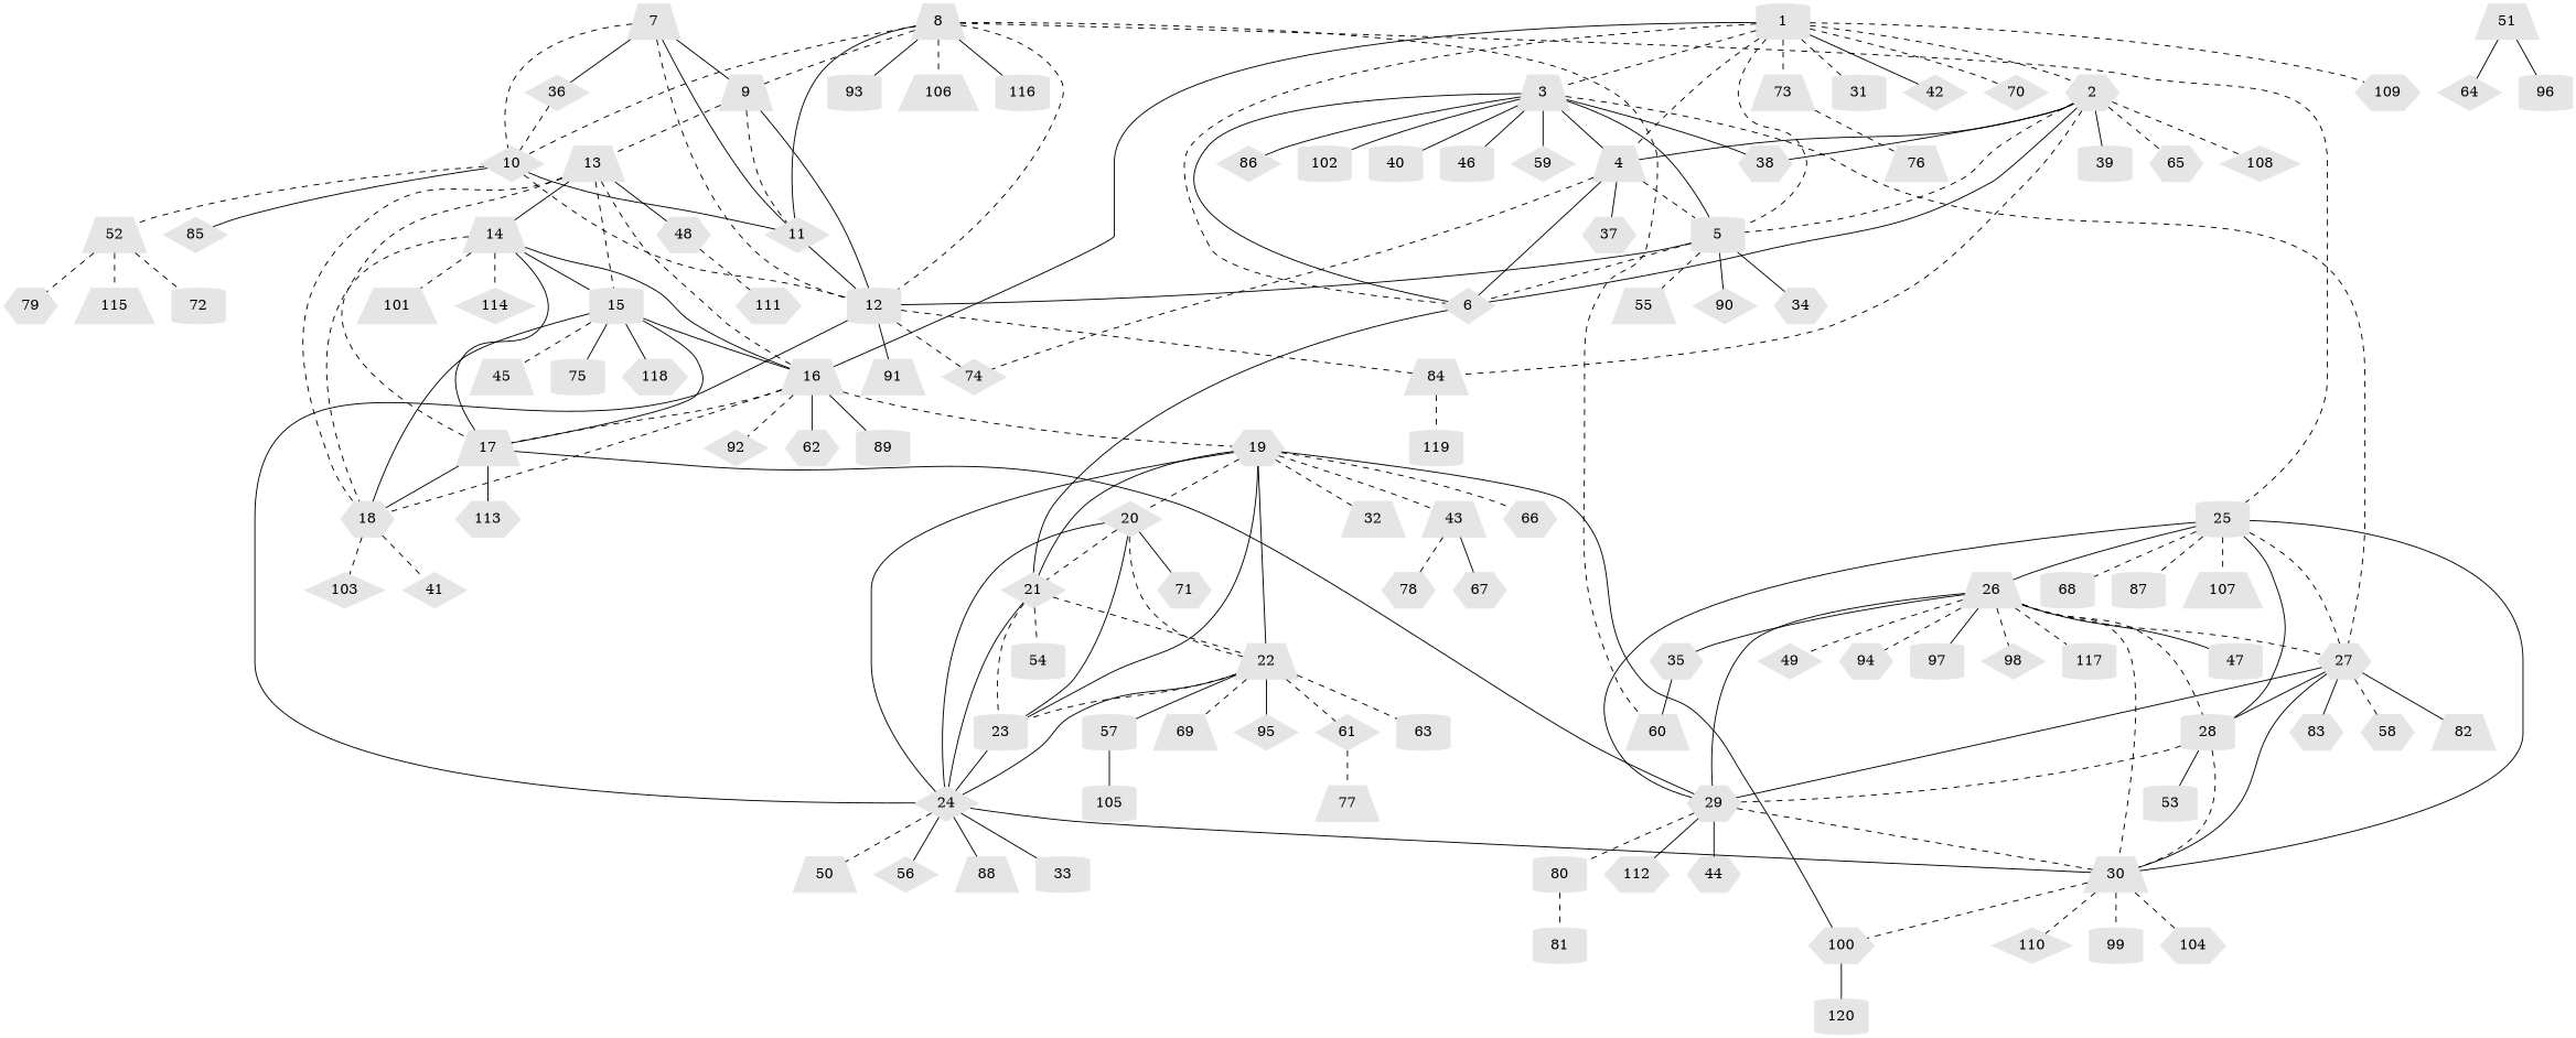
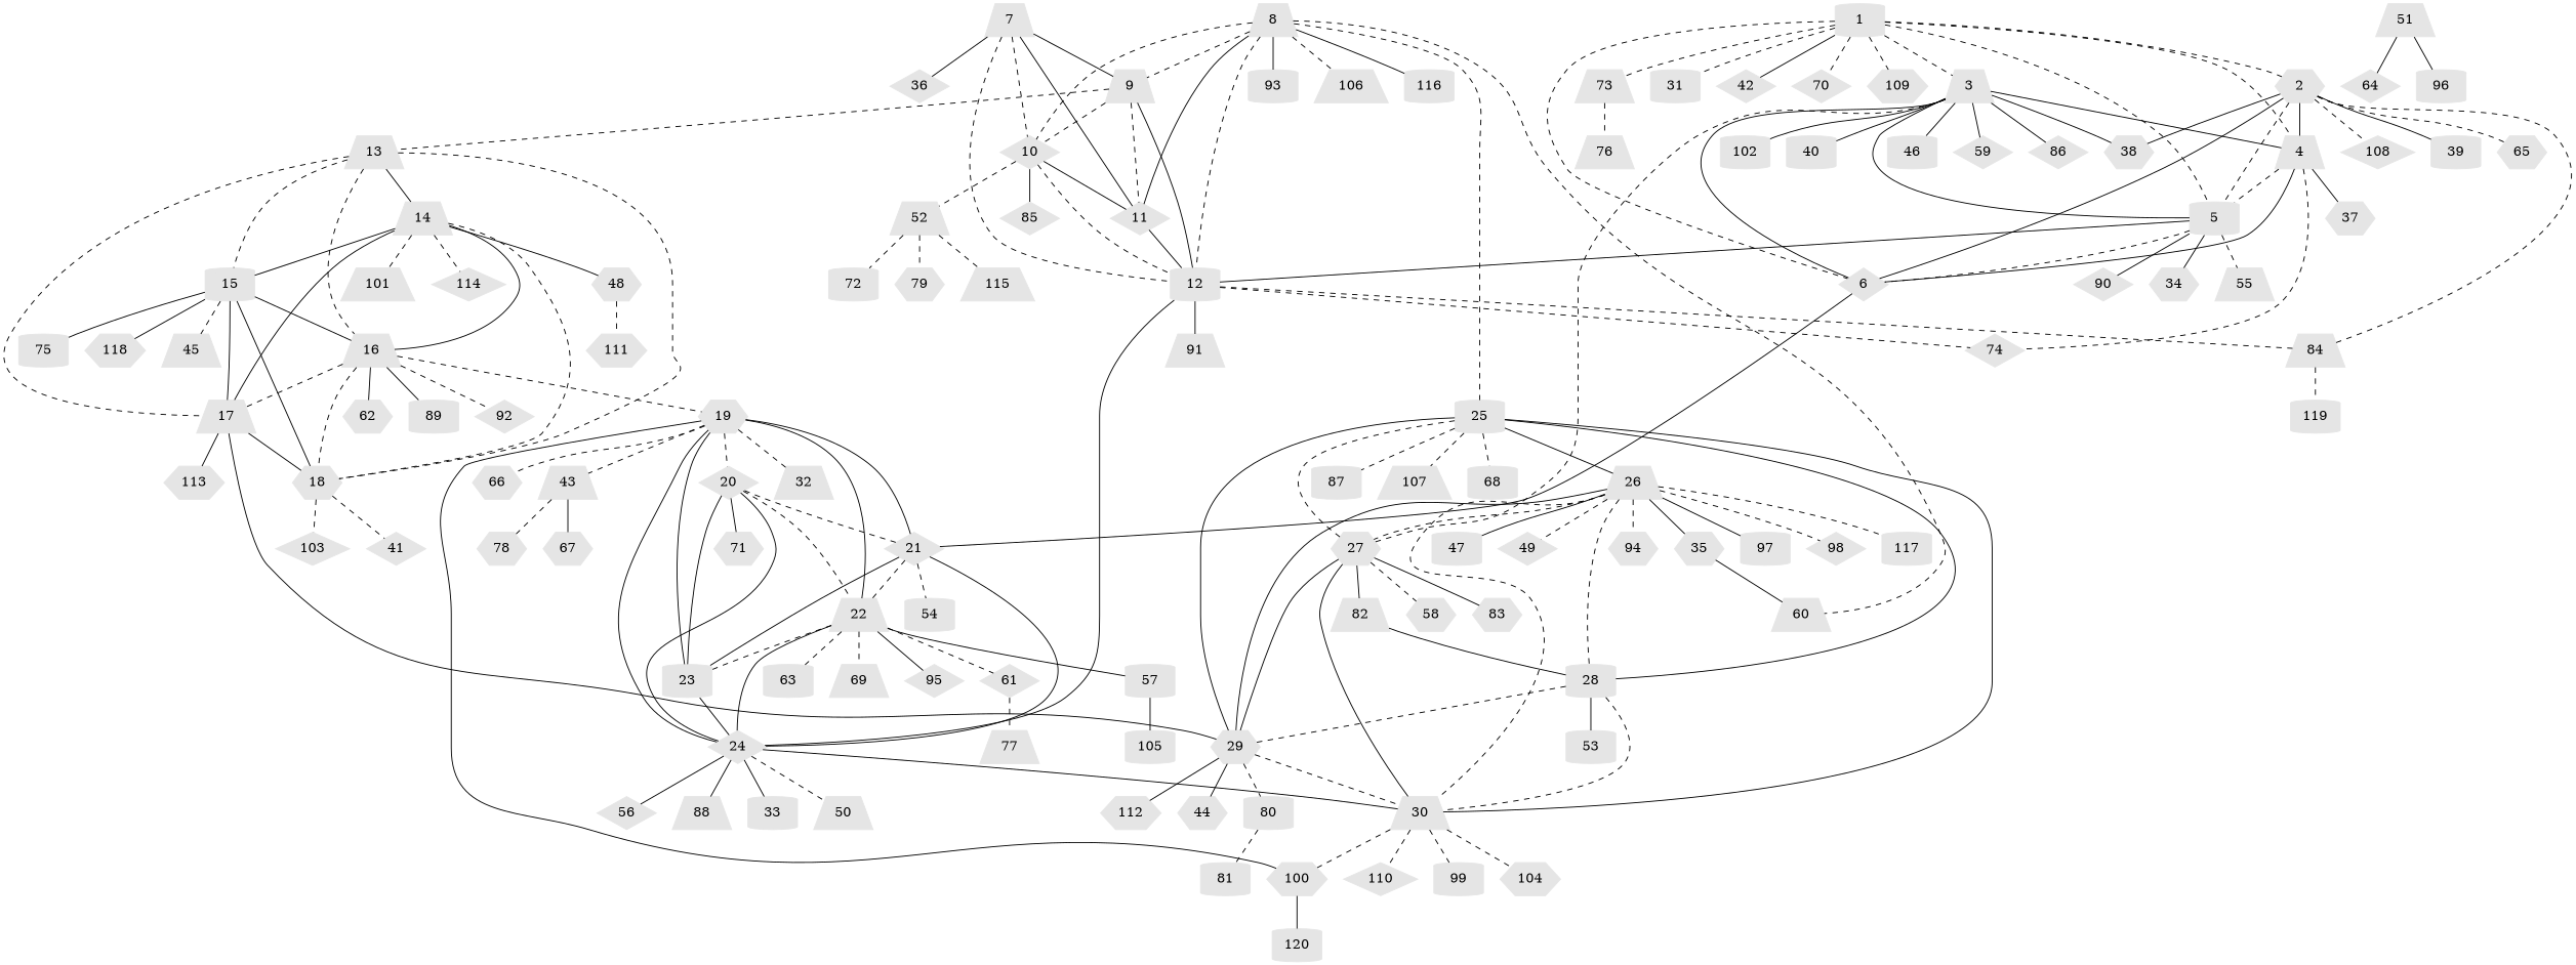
  graph {
    node [color=gray90 shape=cylinder style=filled]
    edge [style=dashed]
    2 [shape=hexagon]
    1
    3 [shape=trapezium]
    4 [shape=trapezium]
    5
    6 [shape=diamond]
    16 [shape=trapezium]
    31
    42 [shape=diamond]
    70 [shape=diamond]
    73 [shape=trapezium]
    109 [shape=hexagon]
    39
    65 [shape=hexagon]
    84 [shape=trapezium]
    108 [shape=diamond]
    38 [shape=hexagon]
    27 [shape=hexagon]
    40
    46
    59 [shape=diamond]
    86 [shape=diamond]
    102
    37 [shape=hexagon]
    74 [shape=diamond]
    12
    34 [shape=hexagon]
    55 [shape=trapezium]
    90 [shape=diamond]
    21 [shape=diamond]
    17 [shape=trapezium]
    18 [shape=hexagon]
    19 [shape=hexagon]
    62 [shape=hexagon]
    89
    92 [shape=diamond]
    76 [shape=trapezium]
    119
    29 [shape=hexagon]
    30 [shape=trapezium]
    28
    58 [shape=hexagon]
    82 [shape=trapezium]
    83 [shape=hexagon]
    24 [shape=diamond]
    91 [shape=trapezium]
    22 [shape=trapezium]
    23
    54
    7 [shape=trapezium]
    9 [shape=trapezium]
    10 [shape=diamond]
    11 [shape=diamond]
    36 [shape=diamond]
    8 [shape=trapezium]
    25
    60 [shape=trapezium]
    93
    106 [shape=trapezium]
    116
    13 [shape=trapezium]
    52 [shape=trapezium]
    85 [shape=diamond]
    26 [shape=trapezium]
    68
    87
    107 [shape=trapezium]
    14 [shape=trapezium]
    15
    72
    79 [shape=hexagon]
    115 [shape=trapezium]
    33
    50 [shape=trapezium]
    56 [shape=diamond]
    88 [shape=trapezium]
    48 [shape=hexagon]
    101 [shape=trapezium]
    114 [shape=diamond]
    45 [shape=trapezium]
    75
    118 [shape=hexagon]
    113 [shape=hexagon]
    41 [shape=diamond]
    103 [shape=diamond]
    111 [shape=hexagon]
    20 [shape=diamond]
    32 [shape=trapezium]
    43 [shape=trapezium]
    66 [shape=hexagon]
    100 [shape=hexagon]
    44 [shape=hexagon]
    80
    112 [shape=hexagon]
    71 [shape=hexagon]
    57
    61 [shape=diamond]
    63
    69 [shape=trapezium]
    95 [shape=diamond]
    67 [shape=hexagon]
    78 [shape=hexagon]
    120
    105
    77 [shape=trapezium]
    99
    104 [shape=hexagon]
    110 [shape=diamond]
    35 [shape=hexagon]
    47
    49 [shape=diamond]
    94 [shape=hexagon]
    97
    98 [shape=diamond]
    117
    53
    81
    51 [shape=trapezium]
    64 [shape=diamond]
    96
    2 -- 4 [style=solid]
    2 -- 5
    2 -- 6 [style=solid]
    2 -- 39 [style=solid]
    2 -- 65
    2 -- 84
    2 -- 108
    2 -- 38 [style=solid]
    1 -- 2
    1 -- 3
    1 -- 4
    1 -- 5
    1 -- 6
-   1 -- 16 [style=solid]
    1 -- 31
    1 -- 42 [style=solid]
    1 -- 70
    1 -- 73
    1 -- 109
    3 -- 4 [style=solid]
    3 -- 5 [style=solid]
    3 -- 6 [style=solid]
    3 -- 38 [style=solid]
    3 -- 27
    3 -- 40 [style=solid]
    3 -- 46 [style=solid]
    3 -- 59 [style=solid]
    3 -- 86 [style=solid]
    3 -- 102 [style=solid]
    4 -- 5
    4 -- 6 [style=solid]
    4 -- 37 [style=solid]
    4 -- 74
    5 -- 6
    5 -- 12 [style=solid]
    5 -- 34 [style=solid]
    5 -- 55
    5 -- 90 [style=solid]
    6 -- 21 [style=solid]
    16 -- 17
    16 -- 18
    16 -- 19
    16 -- 62 [style=solid]
    16 -- 89 [style=solid]
    16 -- 92
    73 -- 76
    84 -- 119
    27 -- 29 [style=solid]
    27 -- 30 [style=solid]
-   27 -- 28 [style=solid]
+   82 -- 28 [style=solid]
    27 -- 58
    27 -- 82 [style=solid]
    27 -- 83 [style=solid]
    12 -- 84
    12 -- 74
    12 -- 24 [style=solid]
    12 -- 91 [style=solid]
    21 -- 24 [style=solid]
    21 -- 22
-   21 -- 23
+   21 -- 23 [style=solid]
    21 -- 54
    17 -- 18 [style=solid]
    17 -- 29 [style=solid]
    17 -- 113 [style=solid]
    18 -- 41
    18 -- 103
    19 -- 21 [style=solid]
    19 -- 24 [style=solid]
    19 -- 22 [style=solid]
    19 -- 23 [style=solid]
    19 -- 20
    19 -- 32
    19 -- 43
    19 -- 66
    19 -- 100 [style=solid]
    29 -- 30
    29 -- 44 [style=solid]
    29 -- 80
    29 -- 112 [style=solid]
    30 -- 100
    30 -- 99
    30 -- 104
    30 -- 110
    28 -- 29
    28 -- 30
    28 -- 53 [style=solid]
    24 -- 30 [style=solid]
    24 -- 33 [style=solid]
    24 -- 50
    24 -- 56 [style=solid]
    24 -- 88 [style=solid]
    22 -- 24 [style=solid]
    22 -- 23
    22 -- 57 [style=solid]
    22 -- 61
    22 -- 63
    22 -- 69
    22 -- 95 [style=solid]
    23 -- 24 [style=solid]
    7 -- 12
    7 -- 9 [style=solid]
    7 -- 10
    7 -- 11 [style=solid]
    7 -- 36 [style=solid]
    9 -- 12 [style=solid]
-   36 -- 10
+   9 -- 10
    9 -- 11
    9 -- 13
    10 -- 12
    10 -- 11 [style=solid]
    10 -- 52
    10 -- 85 [style=solid]
    11 -- 12 [style=solid]
    8 -- 12
    8 -- 9
    8 -- 10
    8 -- 11 [style=solid]
    8 -- 25
    8 -- 60
    8 -- 93 [style=solid]
    8 -- 106
    8 -- 116 [style=solid]
    25 -- 27
    25 -- 29 [style=solid]
    25 -- 30 [style=solid]
    25 -- 28 [style=solid]
    25 -- 26 [style=solid]
    25 -- 68
    25 -- 87
    25 -- 107
    13 -- 16
    13 -- 17
    13 -- 18
    13 -- 14 [style=solid]
    13 -- 15
    52 -- 72
    52 -- 79
    52 -- 115
    26 -- 27
    26 -- 29 [style=solid]
    26 -- 30
    26 -- 28
    26 -- 35 [style=solid]
    26 -- 47 [style=solid]
    26 -- 49
    26 -- 94
    26 -- 97 [style=solid]
    26 -- 98
    26 -- 117
    14 -- 16 [style=solid]
    14 -- 17 [style=solid]
    14 -- 18
    14 -- 15 [style=solid]
-   13 -- 48 [style=solid]
+   14 -- 48 [style=solid]
    14 -- 101
    14 -- 114
    15 -- 16 [style=solid]
    15 -- 17 [style=solid]
    15 -- 18 [style=solid]
    15 -- 45
    15 -- 75 [style=solid]
    15 -- 118 [style=solid]
    48 -- 111
    20 -- 21
    20 -- 24 [style=solid]
    20 -- 22
    20 -- 23 [style=solid]
    20 -- 71 [style=solid]
    43 -- 67 [style=solid]
    43 -- 78
    100 -- 120 [style=solid]
    80 -- 81
    57 -- 105 [style=solid]
    61 -- 77
    35 -- 60 [style=solid]
    51 -- 64 [style=solid]
    51 -- 96 [style=solid]
  }
